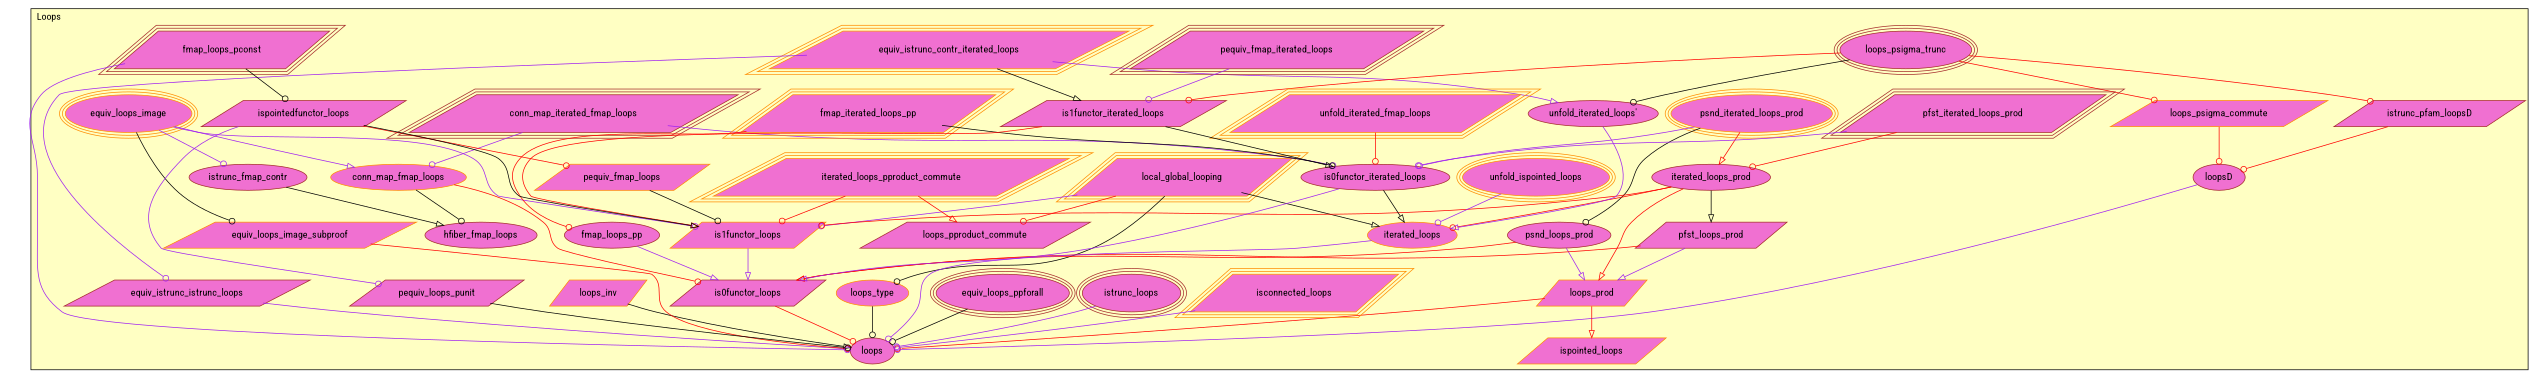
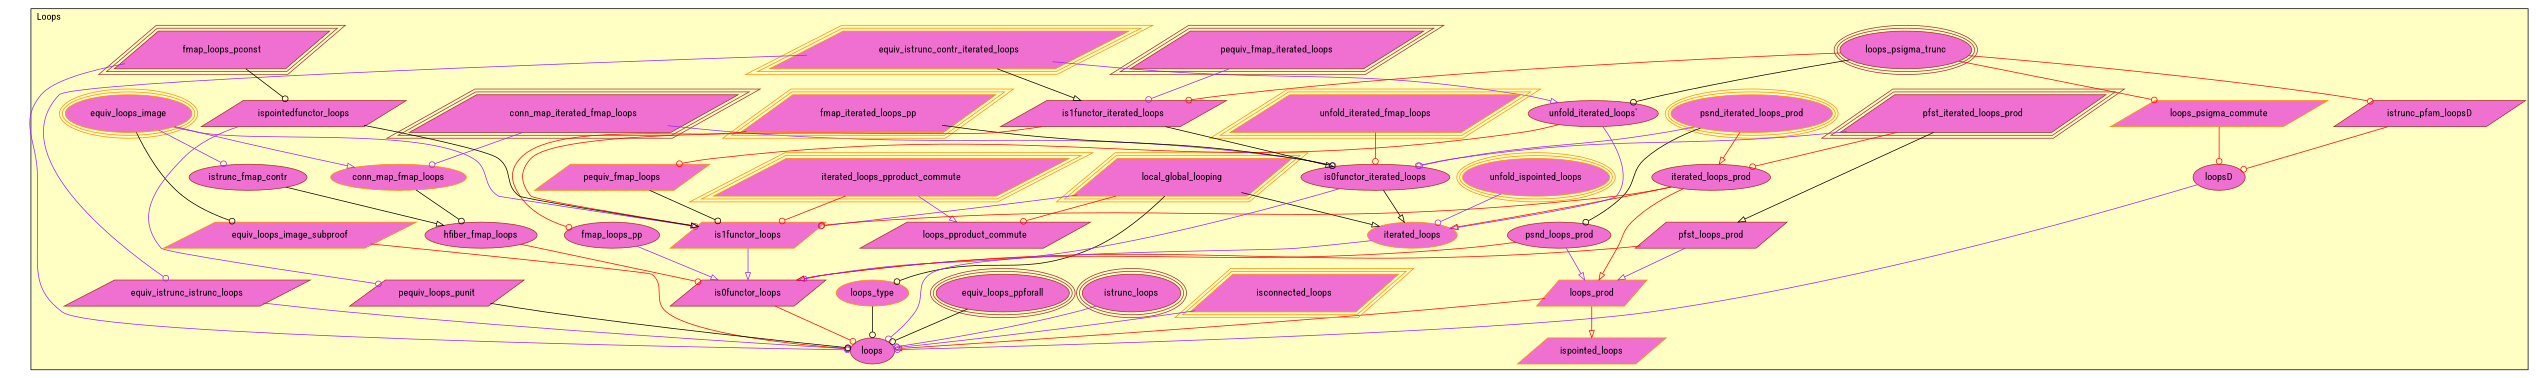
  digraph {
    fontname="Roboto Condensed"
    node [color=brown fillcolor="#F070D1" fontname="Roboto Condensed" shape=parallelogram style=filled]
    edge [arrowhead=odot color=purple fontname="Roboto Condensed"]
    n1 [label=equiv_loops_ppforall peripheries=3 shape=ellipse]
    n2 [color=darkorange label=equiv_istrunc_contr_iterated_loops peripheries=3]
    n3 [label=equiv_istrunc_istrunc_loops]
    n4 [color=darkorange label=local_global_looping peripheries=3]
    n5 [color=darkorange label=loops_type shape=ellipse]
    n6 [label=loops_psigma_trunc peripheries=3 shape=ellipse]
    n7 [color=darkorange label=iterated_loops_pproduct_commute peripheries=3]
    n8 [label=loops_pproduct_commute]
    n9 [color=darkorange label=loops_psigma_commute]
    n10 [label=istrunc_pfam_loopsD]
    n11 [label=loopsD shape=ellipse]
    n12 [color=darkorange label=psnd_iterated_loops_prod peripheries=3 shape=ellipse]
    n13 [label=pfst_iterated_loops_prod peripheries=3]
    n14 [label=iterated_loops_prod shape=ellipse]
    n15 [label=psnd_loops_prod shape=ellipse]
    n16 [label=pfst_loops_prod]
    n17 [color=darkorange label=loops_prod]
    n18 [label=pequiv_fmap_iterated_loops peripheries=3]
    n19 [color=darkorange label=unfold_iterated_fmap_loops peripheries=3]
    n20 [label="unfold_iterated_loops'" shape=ellipse]
    n21 [color=darkorange label=pequiv_fmap_loops]
-   n22 [color=darkorange label=loops_inv]
    n23 [color=darkorange label=equiv_loops_image peripheries=3 shape=ellipse]
    n24 [color=darkorange label=equiv_loops_image_subproof]
    n25 [label=conn_map_iterated_fmap_loops peripheries=3]
    n26 [color=darkorange label=conn_map_fmap_loops shape=ellipse]
    n27 [label=istrunc_fmap_contr shape=ellipse]
    n28 [label=hfiber_fmap_loops shape=ellipse]
    n29 [color=darkorange label=fmap_iterated_loops_pp peripheries=3]
    n30 [label=is1functor_iterated_loops]
    n31 [label=is0functor_iterated_loops shape=ellipse]
    n32 [label=fmap_loops_pconst peripheries=3]
    n33 [label=ispointedfunctor_loops]
    n34 [label=fmap_loops_pp shape=ellipse]
    n35 [color=darkorange label=is1functor_loops]
    n36 [label=is0functor_loops]
    n37 [label=pequiv_loops_punit]
    n38 [color=darkorange label=isconnected_loops peripheries=3]
    n39 [label=istrunc_loops peripheries=3 shape=ellipse]
    n40 [color=darkorange label=unfold_ispointed_loops peripheries=3 shape=ellipse]
    n41 [color=darkorange label=iterated_loops shape=ellipse]
    n42 [label=loops shape=ellipse]
    n43 [color=darkorange label=ispointed_loops]
    subgraph cluster_1 {
      fillcolor="#FFFFC3"
      label=Loops
      labeljust=l
      style=filled
      n1
      n2
      n3
      n4
      n5
      n6
      n7
      n8
      n9
      n10
      n11
      n12
      n13
      n14
      n15
      n16
      n17
      n18
      n19
      n20
      n21
-     n22
      n23
      n24
      n25
      n26
      n27
      n28
      n29
      n30
      n31
      n32
      n33
      n34
      n35
      n36
      n37
      n38
      n39
      n40
      n41
      n42
      n43
    }
    n1 -> n42 [color=black]
    n2 -> n3
    n2 -> n20 [arrowhead=onormal]
    n2 -> n30 [arrowhead=onormal color=black]
    n3 -> n42
    n4 -> n5 [color=black]
    n4 -> n8 [color=red]
    n4 -> n35
    n4 -> n41 [arrowhead=onormal color=black]
    n5 -> n42 [color=black]
    n6 -> n9 [color=red]
    n6 -> n10 [color=red]
    n6 -> n20 [color=black]
    n6 -> n30 [color=red]
-   n7 -> n8 [arrowhead=onormal color=red]
+   n7 -> n8 [arrowhead=onormal]
    n7 -> n35 [color=red]
    n9 -> n11 [color=red]
    n10 -> n11 [color=red]
    n11 -> n42
    n12 -> n14 [arrowhead=onormal color=red]
    n12 -> n15 [color=black]
    n12 -> n31
    n13 -> n14 [color=red]
-   n14 -> n16 [arrowhead=onormal color=black]
+   n13 -> n16 [arrowhead=onormal color=black]
    n13 -> n31
    n14 -> n17 [arrowhead=onormal color=red]
    n14 -> n35 [color=red]
-   n14 -> n41 [color=red]
+   n14 -> n41 [arrowhead=onormal color=red]
    n15 -> n17 [arrowhead=onormal]
    n15 -> n36 [arrowhead=onormal color=red]
    n16 -> n17 [arrowhead=onormal]
    n16 -> n36 [arrowhead=onormal color=red]
-   n17 -> n42 [color=red]
+   n17 -> n42 [arrowhead=onormal color=red]
    n17 -> n43 [arrowhead=onormal color=red]
    n18 -> n30
    n19 -> n31 [color=red]
-   n33 -> n21 [color=red]
+   n20 -> n21 [color=red]
    n20 -> n41 [arrowhead=onormal]
    n21 -> n35 [color=black]
-   n22 -> n42 [arrowhead=onormal color=black]
    n23 -> n24 [color=black]
    n23 -> n26 [arrowhead=onormal]
    n23 -> n27
    n23 -> n35
    n24 -> n42 [color=red]
    n25 -> n26
    n25 -> n31
    n26 -> n28 [color=black]
    n27 -> n28 [arrowhead=onormal color=black]
-   n26 -> n36 [color=red]
+   n28 -> n36 [color=red]
    n29 -> n31 [color=black]
    n29 -> n34 [color=red]
    n30 -> n31 [arrowhead=onormal color=black]
    n30 -> n35 [arrowhead=onormal color=red]
    n31 -> n36 [arrowhead=onormal]
    n31 -> n41 [arrowhead=onormal color=black]
    n32 -> n33 [color=black]
    n32 -> n42
    n33 -> n35 [arrowhead=onormal color=black]
    n33 -> n37
    n34 -> n36 [arrowhead=onormal]
    n35 -> n36 [arrowhead=onormal]
    n36 -> n42 [color=red]
    n37 -> n42 [color=black]
    n38 -> n42
    n39 -> n42
    n40 -> n41
    n41 -> n42
  }
